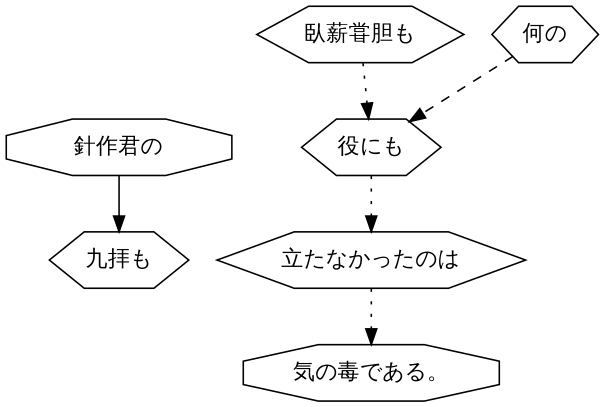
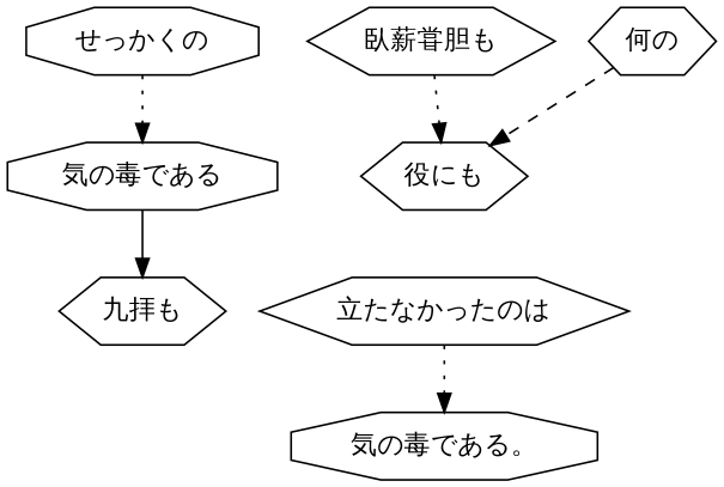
  digraph {
    node [shape=hexagon]
    edge [style=dotted]
-   n2 [label="針作君の" shape=octagon]
+   n1 [label="せっかくの" shape=octagon]
+   n2 [label="気の毒である" shape=octagon]
    n3 [label="九拝も"]
    n4 [label="臥薪甞胆も"]
    n5 [label="役にも"]
    n6 [label="立たなかったのは"]
    n7 [label="何の"]
    n8 [label="気の毒である。" shape=octagon]
+   n1 -> n2
    n2 -> n3 [style=solid]
    n4 -> n5
-   n5 -> n6
    n6 -> n8
    n7 -> n5 [style=dashed]
  }
